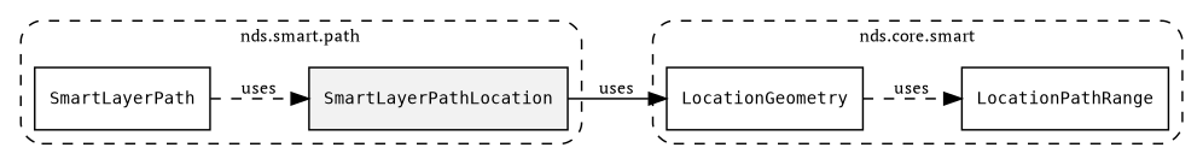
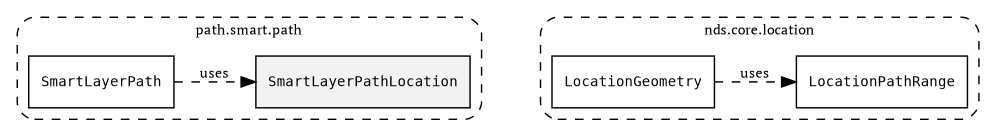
  digraph {
    fontname="PT Serif"
    fontsize=10
    rankdir=LR
    node [fontname="PT Serif" fontsize=10 shape=box]
    edge [fontname="PT Serif" fontsize=10 style=dashed]
    n1 [fillcolor="#0000000D" label=<<font face="monospace"><table align="center" border="0" cellspacing="0" cellpadding="0"><tr><td href="../../../content/packages/nds.smart.path.html#Structure-SmartLayerPathLocation" title="Structure defined in nds.smart.path">SmartLayerPathLocation</td></tr></table></font>> style=filled]
    n2 [label=<<font face="monospace"><table align="center" border="0" cellspacing="0" cellpadding="0"><tr><td href="../../../content/packages/nds.smart.path.html#Structure-SmartLayerPath" title="Structure defined in nds.smart.path">SmartLayerPath</td></tr></table></font>>]
    n3 [label=<<font face="monospace"><table align="center" border="0" cellspacing="0" cellpadding="0"><tr><td href="../../../content/packages/nds.core.location.html#Structure-LocationGeometry" title="Structure defined in nds.core.location">LocationGeometry</td></tr></table></font>>]
    n4 [label=<<font face="monospace"><table align="center" border="0" cellspacing="0" cellpadding="0"><tr><td href="../../../content/packages/nds.core.location.html#Subtype-LocationPathRange" title="Subtype defined in nds.core.location">LocationPathRange</td></tr></table></font>>]
    subgraph cluster_1 {
-     label="nds.smart.path"
+     label="path.smart.path"
      style="dashed, rounded"
      n1
      n2
    }
    subgraph cluster_2 {
-     label="nds.core.smart"
+     label="nds.core.location"
      style="dashed, rounded"
      n3
      n4
    }
-   n1 -> n3 [label=uses style=solid]
    n2 -> n1 [label=uses]
    n3 -> n4 [label=uses]
  }
